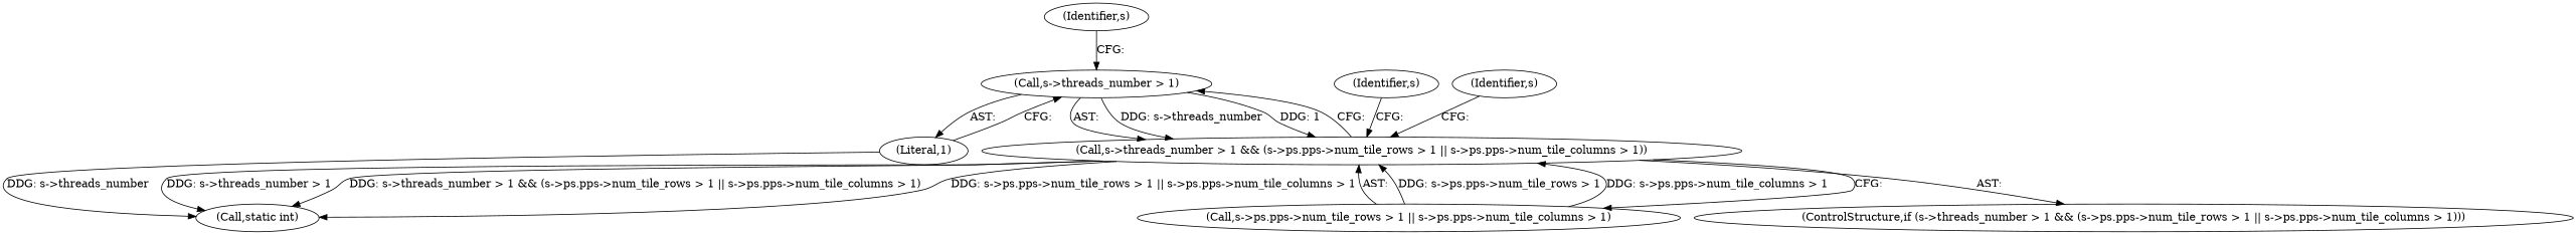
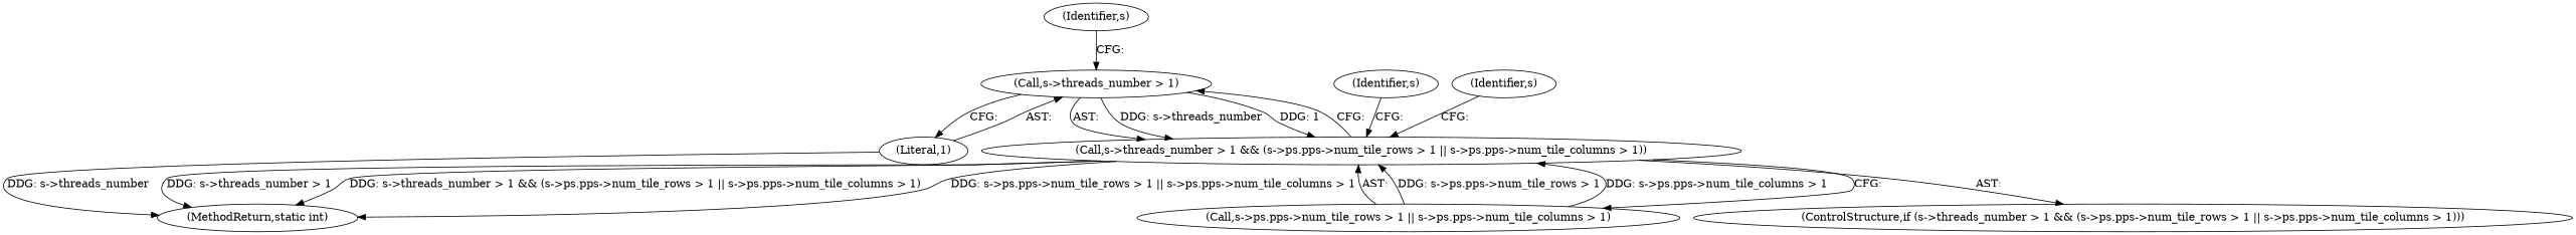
  digraph {
    n1 [label="(Call,s->threads_number > 1)"]
    n2 [label="(Call,s->threads_number > 1 && (s->ps.pps->num_tile_rows > 1 || s->ps.pps->num_tile_columns > 1))"]
    n3 [label="(Literal,1)"]
-   n4 [label="(Call,static int)"]
+   n4 [label="(MethodReturn,static int)"]
    n5 [label="(Call,s->ps.pps->num_tile_rows > 1 || s->ps.pps->num_tile_columns > 1)"]
    n6 [label="(ControlStructure,if (s->threads_number > 1 && (s->ps.pps->num_tile_rows > 1 || s->ps.pps->num_tile_columns > 1)))"]
    n7 [label="(Identifier,s)"]
    n8 [label="(Identifier,s)"]
    n9 [label="(Identifier,s)"]
    n1 -> n2 [label="AST: "]
    n1 -> n2 [label="DDG: s->threads_number"]
    n1 -> n2 [label="DDG: 1"]
-   n1 -> n3 [label="AST: "]
+   n1 -> n3 [label="CFG: "]
    n2 -> n1 [label="CFG: "]
    n2 -> n4 [label="DDG: s->threads_number > 1"]
    n2 -> n4 [label="DDG: s->threads_number > 1 && (s->ps.pps->num_tile_rows > 1 || s->ps.pps->num_tile_columns > 1)"]
    n2 -> n4 [label="DDG: s->ps.pps->num_tile_rows > 1 || s->ps.pps->num_tile_columns > 1"]
    n2 -> n5 [label="CFG: "]
    n2 -> n6 [label="AST: "]
-   n3 -> n1 [label="CFG: "]
+   n3 -> n1 [label="AST: "]
    n3 -> n4 [label="DDG: s->threads_number"]
    n5 -> n2 [label="AST: "]
    n5 -> n2 [label="DDG: s->ps.pps->num_tile_rows > 1"]
    n5 -> n2 [label="DDG: s->ps.pps->num_tile_columns > 1"]
    n7 -> n1 [label="CFG: "]
    n8 -> n2 [label="CFG: "]
    n9 -> n2 [label="CFG: "]
  }
